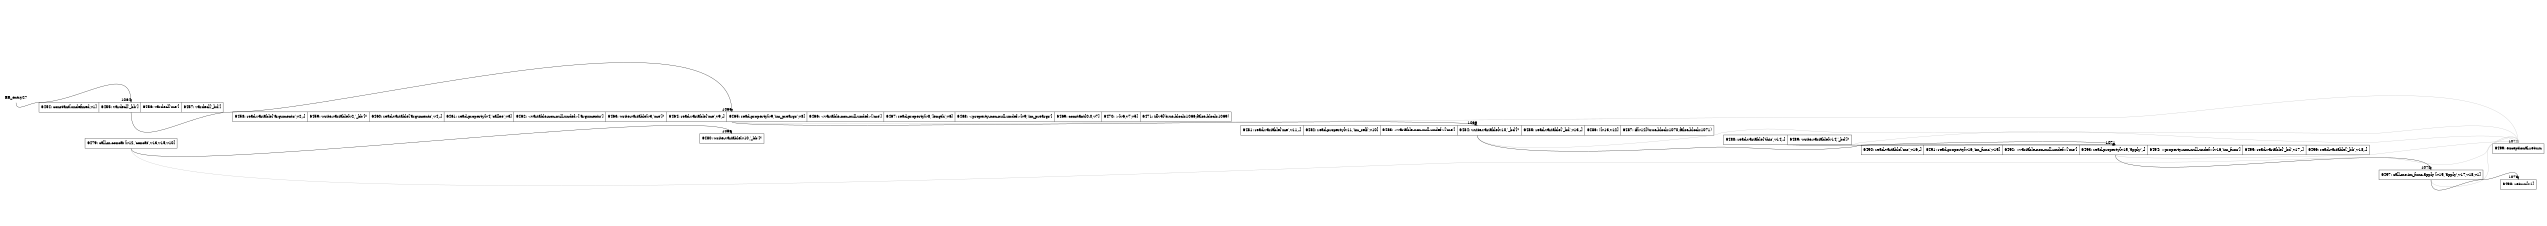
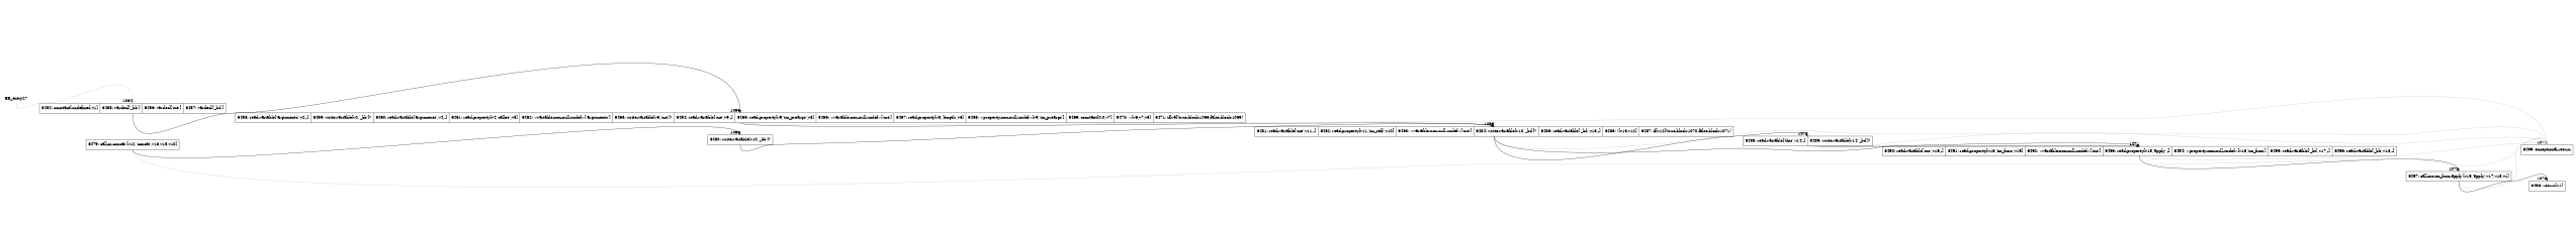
  digraph {
    rankdir=LR
    node [shape=record]
    edge [headport=n tailport=s]
    n1 [label=BB_entry27 shape=none]
    n2 [label="{6454: constant[undefined,v1]|6455: vardecl['_bb']|6456: vardecl['me']|6457: vardecl['_bd']}"]
    n3 [label="{6458: read-variable['arguments',v2,-]|6459: write-variable[v2,'_bb']*|6460: read-variable['arguments',v4,-]|6461: read-property[v4,'callee',v3]|6462: \<variable-non-null-undef\>['arguments']|6463: write-variable[v3,'me']*|6464: read-variable['me',v9,-]|6465: read-property[v9,'im_preargs',v8]|6466: \<variable-non-null-undef\>['me']|6467: read-property[v8,'length',v6]|6468: \<property-non-null-undef\>[v9,'im_preargs']|6469: constant[0.0,v7]|6470: \>[v6,v7,v5]|6471: if[v5](true-block:1066,false-block:1069)}"]
    n4 [label="{6481: read-variable['me',v11,-]|6482: read-property[v11,'im_self',v10]|6483: \<variable-non-null-undef\>['me']|6484: write-variable[v10,'_bd']*|6485: read-variable['_bd',v13,-]|6486: ![v13,v12]|6487: if[v12](true-block:1070,false-block:1071)}"]
    n5 [label="{6499: exceptional-return}"]
    n6 [label="{6488: read-variable['this',v14,-]|6489: write-variable[v14,'_bd']*}"]
    n7 [label="{6490: read-variable['me',v16,-]|6491: read-property[v16,'im_func',v15]|6492: \<variable-non-null-undef\>['me']|6493: read-property[v15,'apply',-]|6494: \<property-non-null-undef\>[v16,'im_func']|6495: read-variable['_bd',v17,-]|6496: read-variable['_bb',v18,-]}"]
    n8 [label="{6479: call-m.concat [v12,'concat',v13,v15,v10]}"]
    n9 [label="{6480: write-variable[v10,'_bb']*}"]
    n10 [label="{6497: call-me.im_func.apply [v15,'apply',v17,v18,v1]}"]
    n11 [label="{6498: return[v1]}"]
-   n1 -> n2 [headlabel="    1064"]
+   n1 -> n2 [headlabel="    1064" color=gray]
    n2 -> n3 [headlabel="      1065"]
    n3 -> n4 [headlabel="      1069"]
    n3 -> n5 [color=gray headlabel="      1074"]
    n4 -> n5 [color=gray]
+   n4 -> n6 [headlabel="      1070"]
    n4 -> n7 [headlabel="      1071"]
    n6 -> n5 [color=gray]
    n6 -> n7
    n7 -> n5 [color=gray]
    n7 -> n10 [headlabel="      1072"]
    n8 -> n5 [color=gray]
    n8 -> n9 [headlabel="      1068"]
+   n9 -> n4
    n10 -> n5 [color=gray]
    n10 -> n11 [headlabel="      1073"]
  }
